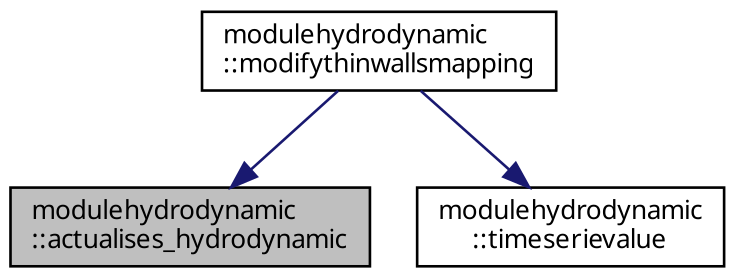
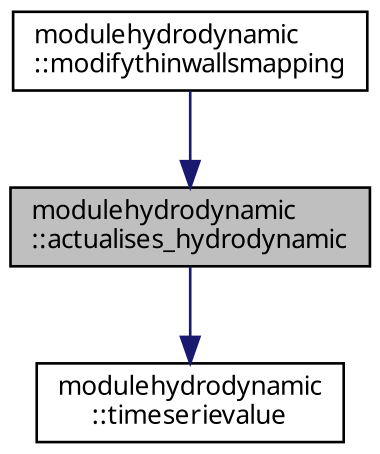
  digraph {
    fontname="Noto Sans"
    rankdir=TB
    node [color=black fillcolor=white fontname="Noto Sans" fontsize=10 shape=record style=filled]
    edge [color=midnightblue fontname="Noto Sans" fontsize=10 labelfontname=Helvetica labelfontsize=10 style=solid]
    n1 [fillcolor=grey75 fontcolor=black height=0.2 label="modulehydrodynamic\l::actualises_hydrodynamic" width=0.4]
    n2 [height=0.2 label="modulehydrodynamic\l::timeserievalue" width=0.4]
    n3 [height=0.2 label="modulehydrodynamic\l::modifythinwallsmapping" width=0.4]
-   n3 -> n2
+   n1 -> n2
    n3 -> n1
  }
